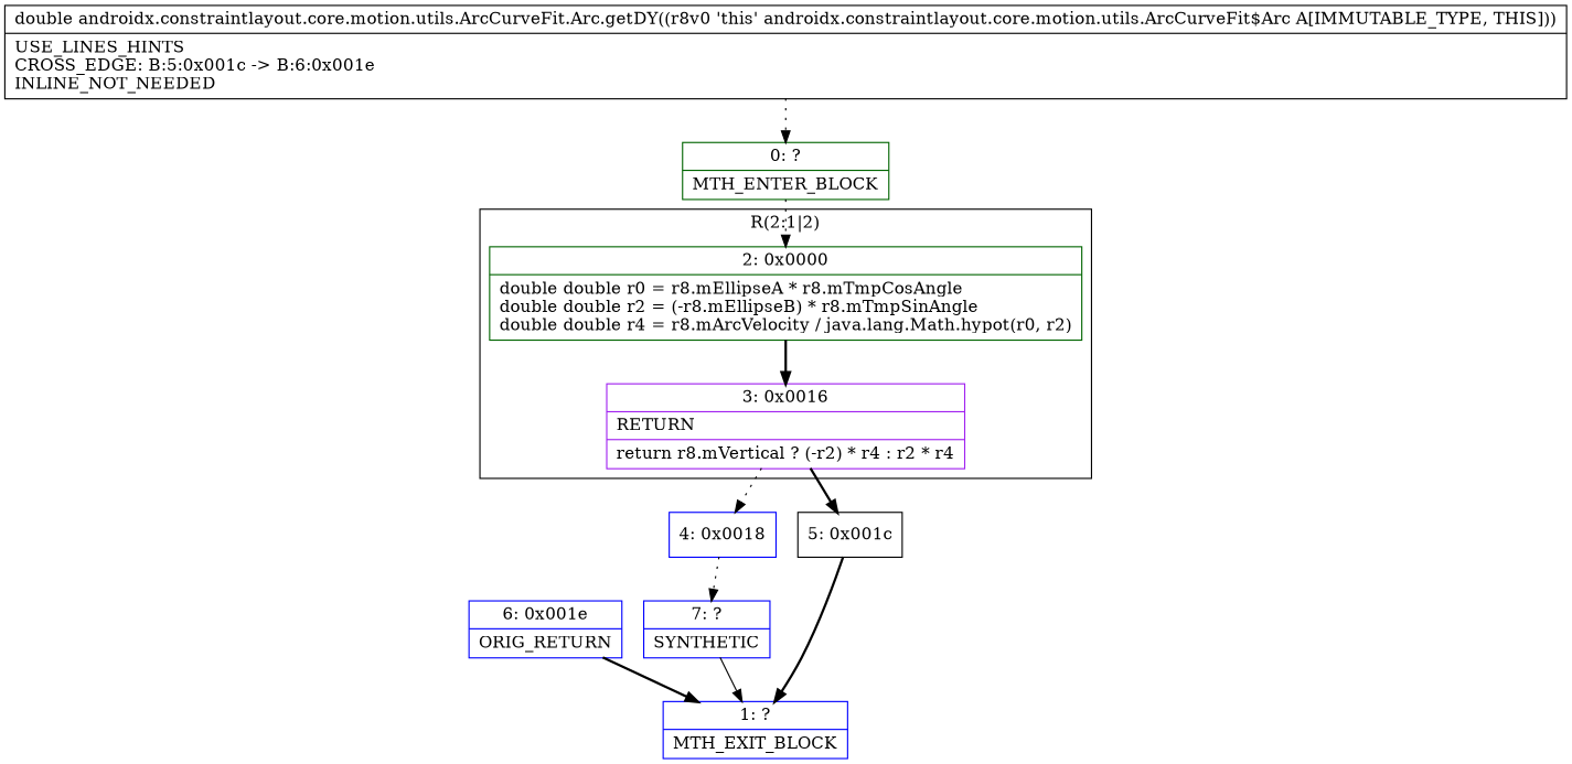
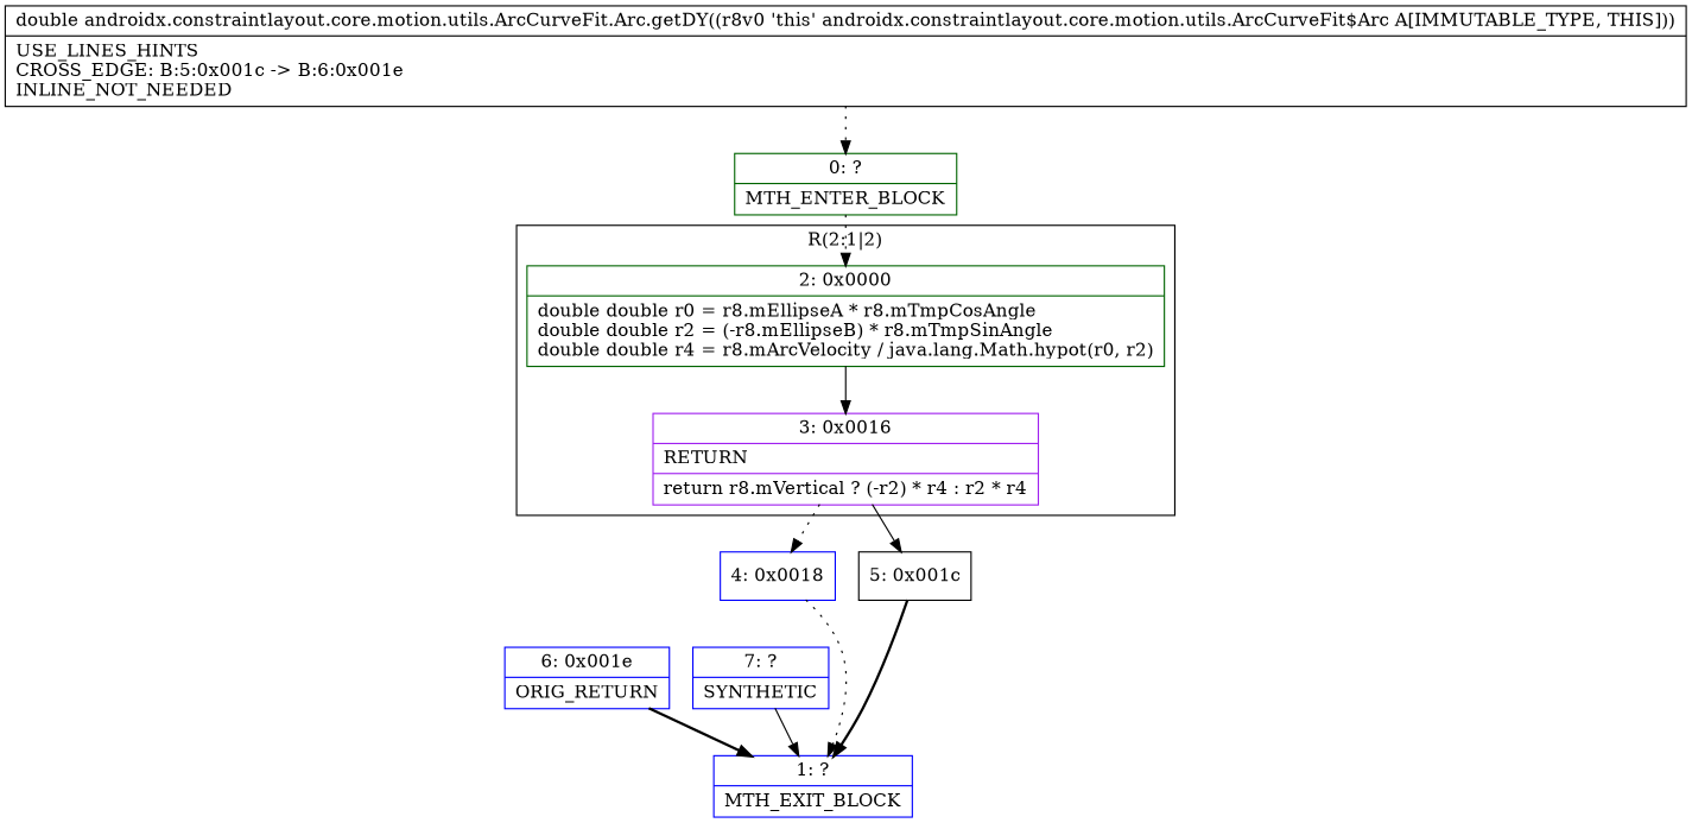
  digraph {
    node [color=blue shape=record]
    edge [style=dotted]
    n1 [color=darkgreen label="{2\:\ 0x0000|double double r0 = r8.mEllipseA * r8.mTmpCosAngle\ldouble double r2 = (\-r8.mEllipseB) * r8.mTmpSinAngle\ldouble double r4 = r8.mArcVelocity \/ java.lang.Math.hypot(r0, r2)\l}"]
    n2 [color=purple label="{3\:\ 0x0016|RETURN\l|return r8.mVertical ? (\-r2) * r4 : r2 * r4\l}"]
    n3 [label="{4\:\ 0x0018}"]
    n4 [color=black label="{5\:\ 0x001c}"]
    n5 [label="{7\:\ ?|SYNTHETIC\l}"]
    n6 [label="{1\:\ ?|MTH_EXIT_BLOCK\l}"]
    n7 [color=darkgreen label="{0\:\ ?|MTH_ENTER_BLOCK\l}"]
    n8 [label="{6\:\ 0x001e|ORIG_RETURN\l}"]
    n9 [color=black label="{double androidx.constraintlayout.core.motion.utils.ArcCurveFit.Arc.getDY((r8v0 'this' androidx.constraintlayout.core.motion.utils.ArcCurveFit$Arc A[IMMUTABLE_TYPE, THIS]))  | USE_LINES_HINTS\lCROSS_EDGE: B:5:0x001c \-\> B:6:0x001e\lINLINE_NOT_NEEDED\l}"]
    subgraph cluster_1 {
      label="R(2:1|2)"
      n1
      n2
    }
-   n1 -> n2 [style=bold]
+   n1 -> n2 [style=solid]
    n2 -> n3
-   n2 -> n4 [style=bold]
-   n3 -> n5
+   n2 -> n4 [style=solid]
+   n3 -> n6
    n4 -> n6 [style=bold]
    n5 -> n6 [style=solid]
    n7 -> n1
    n8 -> n6 [style=bold]
    n9 -> n7
  }
